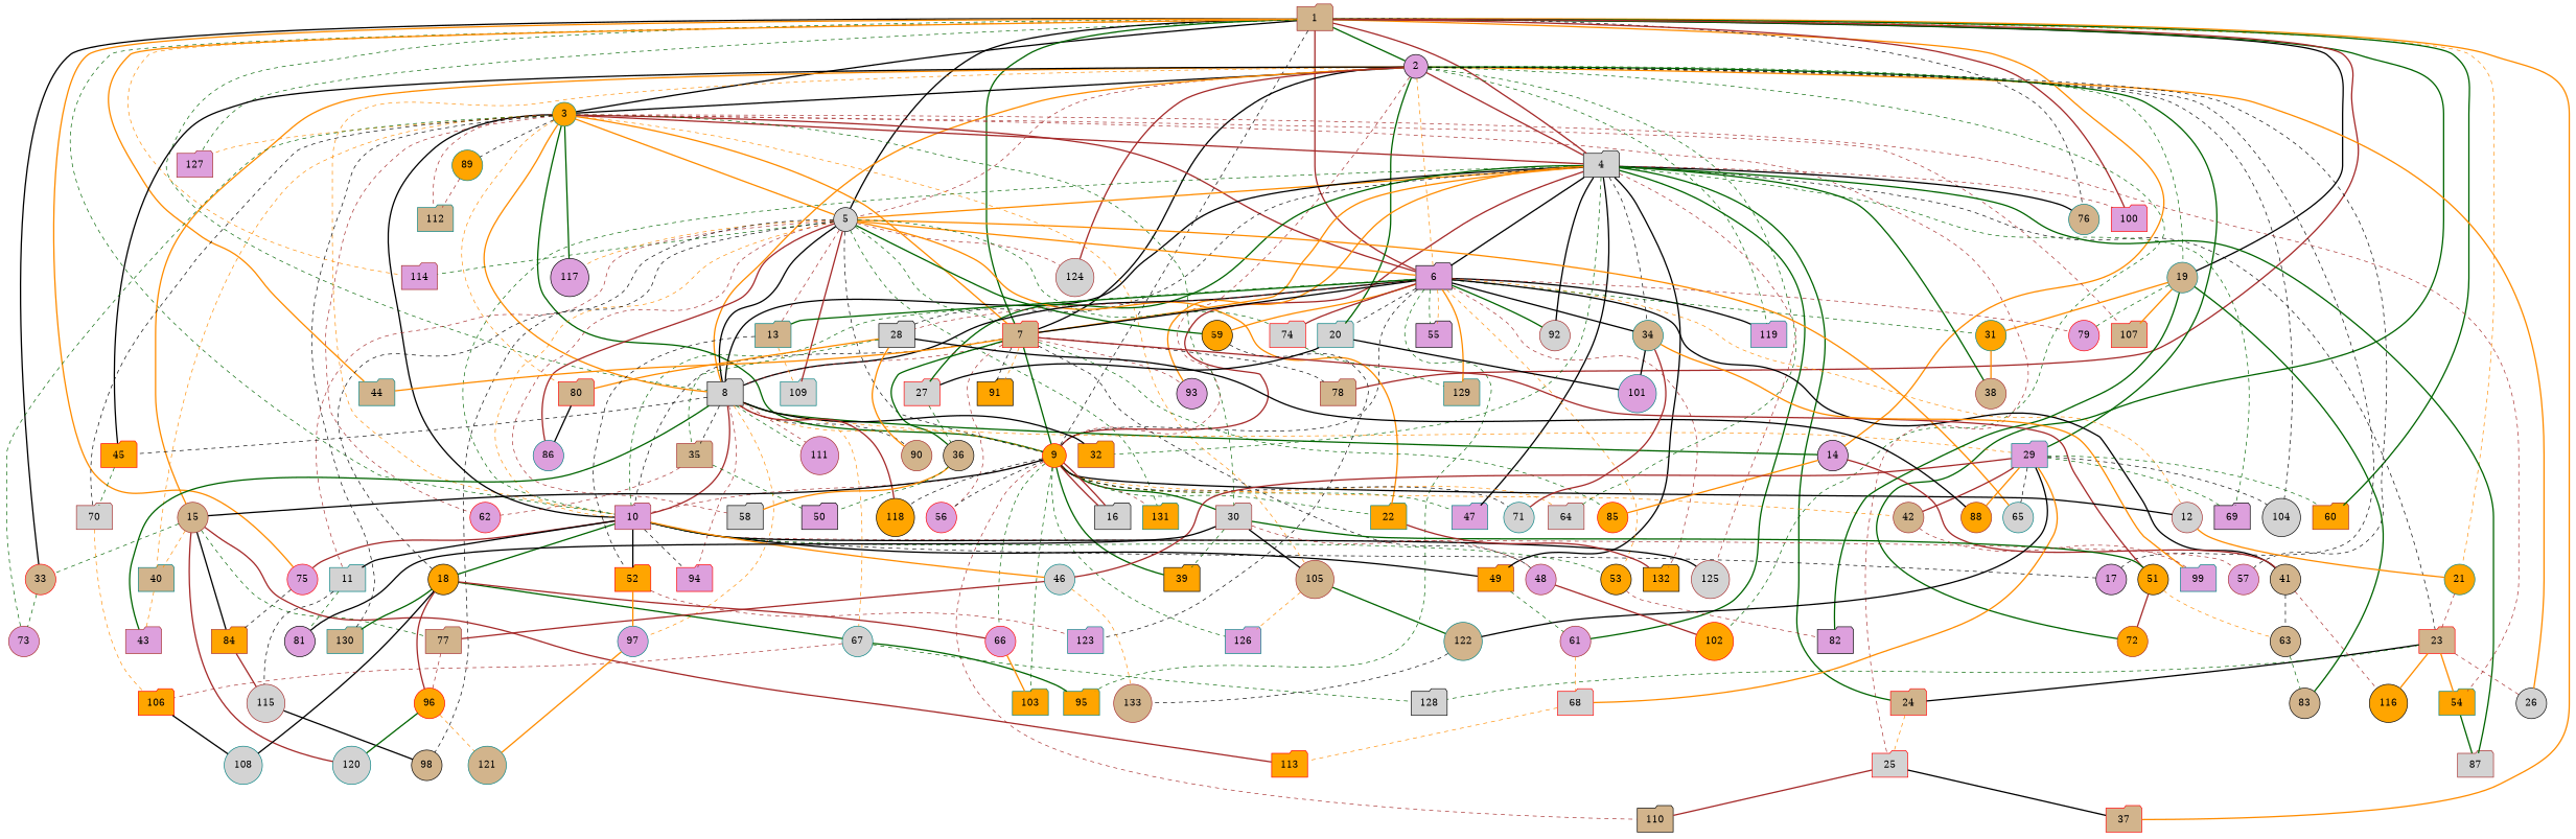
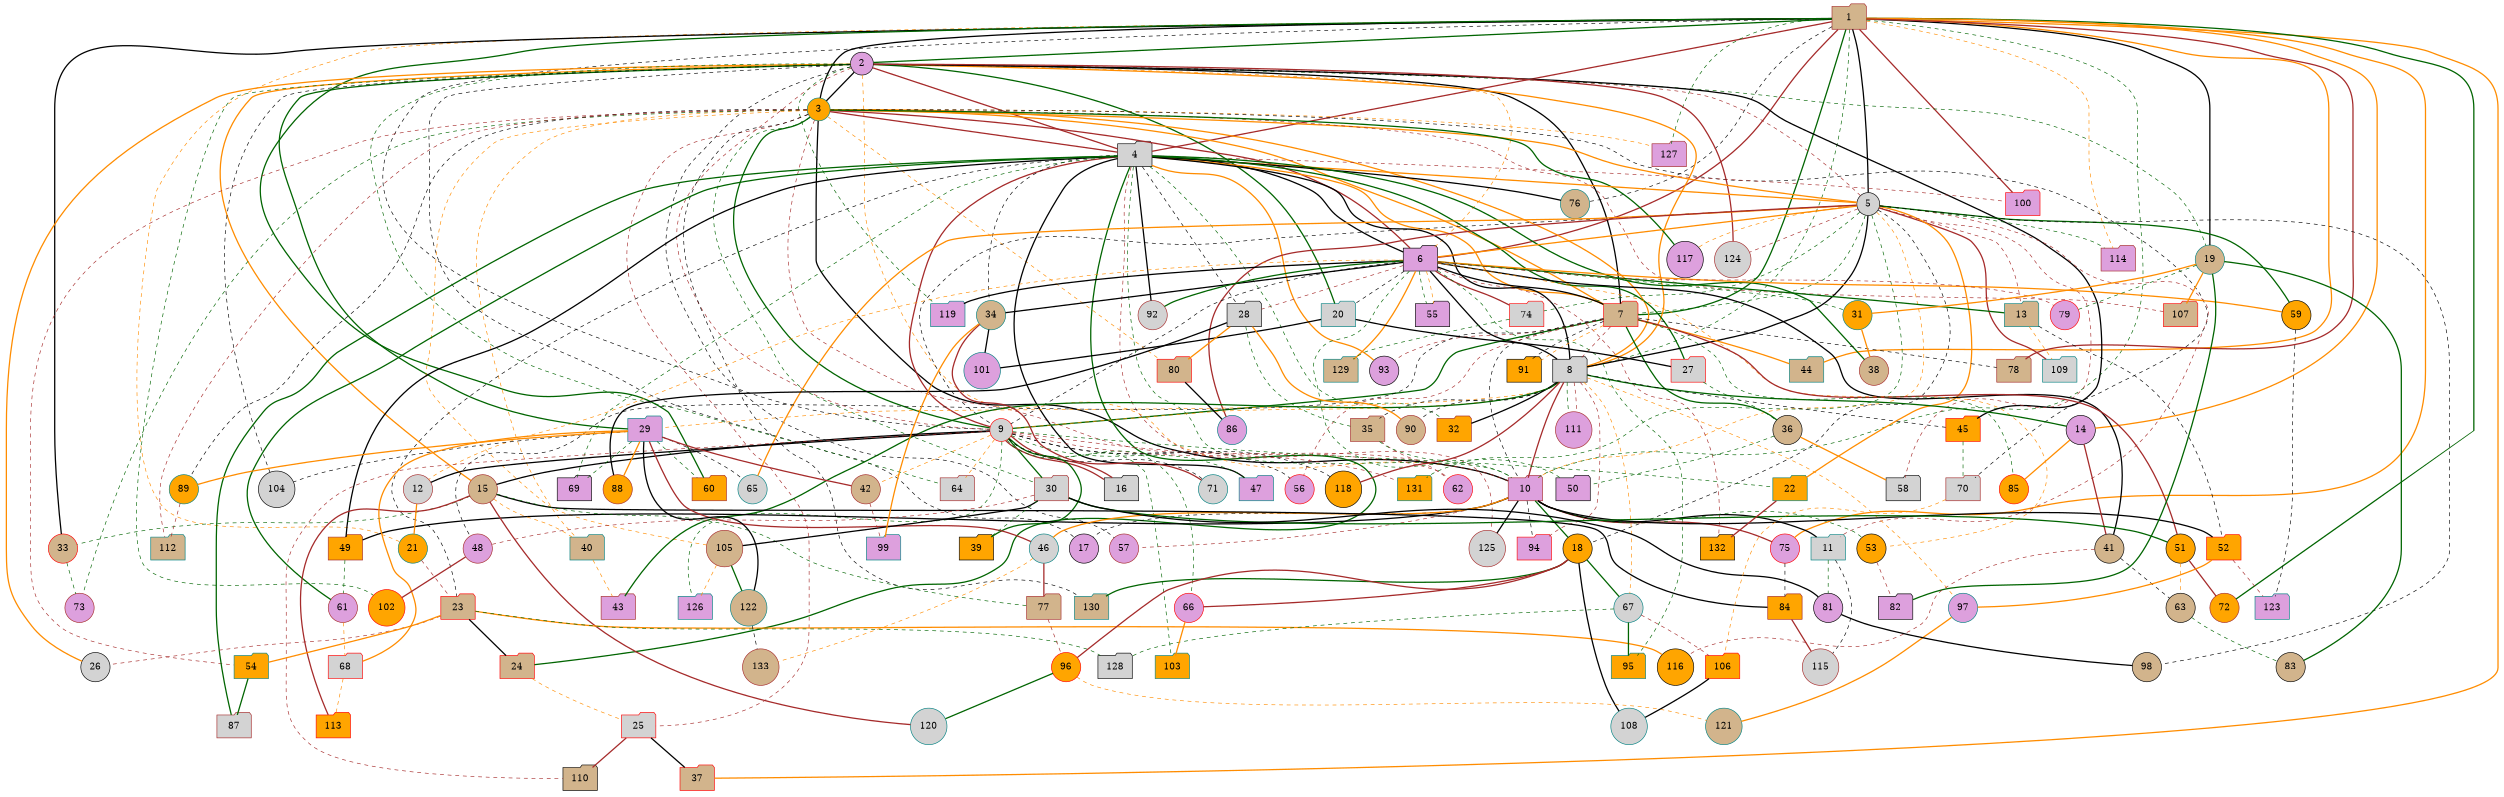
  graph {
    node [color=teal fillcolor=plum shape=folder style=filled]
    edge [color=darkgreen style=dashed]
    1 [color=brown fillcolor=tan]
    2 [color=black shape=circle]
    3 [fillcolor=orange shape=circle]
    4 [color=black fillcolor=lightgrey]
    5 [color=black fillcolor=lightgrey shape=circle]
    6 [color=black]
    7 [color=red fillcolor=tan]
    8 [color=black fillcolor=lightgrey]
-   9 [color=red fillcolor=orange shape=circle]
+   9 [color=red fillcolor=lightgrey shape=circle]
    10 [color=brown]
    14 [color=black shape=circle]
    19 [fillcolor=tan shape=circle]
    21 [fillcolor=orange shape=circle]
    33 [color=red fillcolor=tan shape=circle]
    37 [color=red fillcolor=tan]
    44 [fillcolor=tan]
    60 [color=brown fillcolor=orange]
    72 [color=brown fillcolor=orange shape=circle]
    75 [color=red shape=circle]
    76 [fillcolor=tan shape=circle]
    78 [color=brown fillcolor=tan]
    100 [color=red]
    114 [color=brown]
    127 [color=brown]
    15 [color=brown fillcolor=tan shape=circle]
    17 [color=black shape=circle]
    20 [fillcolor=lightgrey]
    26 [color=black fillcolor=lightgrey shape=circle]
    29
    45 [color=red fillcolor=orange]
    57 [color=brown shape=circle]
    64 [color=brown fillcolor=lightgrey]
    102 [color=red fillcolor=orange shape=circle]
    104 [color=black fillcolor=lightgrey shape=circle]
    119
    124 [color=brown fillcolor=lightgrey shape=circle]
    25 [color=red fillcolor=lightgrey]
    30 [color=brown fillcolor=lightgrey]
    40 [fillcolor=tan]
    54 [fillcolor=orange]
    62 [color=red shape=circle]
    70 [color=brown fillcolor=lightgrey]
    73 [color=brown shape=circle]
    80 [color=red fillcolor=tan]
    89 [fillcolor=orange shape=circle]
    105 [color=brown fillcolor=tan shape=circle]
    107 [color=red fillcolor=tan]
    112 [fillcolor=tan]
    117 [color=black shape=circle]
    130 [fillcolor=tan]
    23 [color=red fillcolor=tan]
    24 [color=red fillcolor=tan]
    27 [color=red fillcolor=lightgrey]
    28 [color=black fillcolor=lightgrey]
    32 [color=brown fillcolor=orange]
    34 [fillcolor=tan shape=circle]
    38 [color=brown fillcolor=tan shape=circle]
    47
    49 [color=brown fillcolor=orange]
    61 [color=brown shape=circle]
    69 [color=black]
    87 [color=brown fillcolor=lightgrey]
    92 [color=brown fillcolor=lightgrey shape=circle]
    93 [color=black shape=circle]
    125 [color=brown fillcolor=lightgrey shape=circle]
    109 [fillcolor=lightgrey]
    11 [fillcolor=lightgrey]
    13 [fillcolor=tan]
    18 [color=black fillcolor=orange shape=circle]
    22 [fillcolor=orange]
    58 [color=black fillcolor=lightgrey]
    59 [color=black fillcolor=orange shape=circle]
    65 [fillcolor=lightgrey shape=circle]
    74 [color=red fillcolor=lightgrey]
    86 [shape=circle]
    98 [color=black fillcolor=tan shape=circle]
    131 [fillcolor=orange]
    12 [color=brown fillcolor=lightgrey shape=circle]
    31 [fillcolor=orange shape=circle]
    41 [color=black fillcolor=tan shape=circle]
    53 [color=black fillcolor=orange shape=circle]
    55 [color=black]
    79 [color=red shape=circle]
    95 [fillcolor=orange]
    129 [fillcolor=tan]
    132 [color=black fillcolor=orange]
    36 [color=black fillcolor=tan shape=circle]
    48 [color=brown shape=circle]
    51 [color=black fillcolor=orange shape=circle]
    56 [color=red shape=circle]
    85 [color=red fillcolor=orange shape=circle]
    91 [color=black fillcolor=orange]
    35 [color=brown fillcolor=tan]
    43 [color=brown]
    67 [fillcolor=lightgrey shape=circle]
    90 [color=brown fillcolor=tan shape=circle]
    94 [color=red]
    97 [shape=circle]
    111 [color=brown shape=circle]
    118 [color=black fillcolor=orange shape=circle]
    16 [color=black fillcolor=lightgrey]
    39 [color=black fillcolor=orange]
    42 [color=brown fillcolor=tan shape=circle]
    66 [color=red shape=circle]
    71 [fillcolor=lightgrey shape=circle]
    103 [fillcolor=orange]
    110 [color=black fillcolor=tan]
    126
    46 [fillcolor=lightgrey shape=circle]
    52 [color=red fillcolor=orange]
    82 [color=black]
    83 [color=black fillcolor=tan shape=circle]
    84 [color=brown fillcolor=orange]
    77 [color=brown fillcolor=tan]
    113 [color=red fillcolor=orange]
    120 [fillcolor=lightgrey shape=circle]
    101 [shape=circle]
    88 [color=brown fillcolor=orange shape=circle]
    68 [color=red fillcolor=lightgrey]
    122 [fillcolor=tan shape=circle]
    81 [color=black shape=circle]
    106 [color=red fillcolor=orange]
    116 [color=black fillcolor=orange shape=circle]
    128 [color=black fillcolor=lightgrey]
    99
    115 [color=brown fillcolor=lightgrey shape=circle]
    96 [color=red fillcolor=orange shape=circle]
    108 [fillcolor=lightgrey shape=circle]
    123
    63 [color=black fillcolor=tan shape=circle]
    50 [color=black]
    121 [fillcolor=tan shape=circle]
    133 [color=brown fillcolor=tan shape=circle]
    1 -- 2 [style=bold]
    1 -- 3 [color=black style=bold]
    1 -- 4 [color=brown style=bold]
    1 -- 5 [color=black style=bold]
    1 -- 6 [color=brown style=bold]
    1 -- 7 [style=bold]
    1 -- 8
    1 -- 9 [color=black]
    1 -- 10
    1 -- 14 [color=darkorange style=bold]
    1 -- 19 [color=black style=bold]
    1 -- 21 [color=darkorange]
    1 -- 33 [color=black style=bold]
    1 -- 37 [color=darkorange style=bold]
    1 -- 44 [color=darkorange style=bold]
    1 -- 60 [style=bold]
    1 -- 72 [style=bold]
    1 -- 75 [color=darkorange style=bold]
    1 -- 76 [color=black]
    1 -- 78 [color=brown style=bold]
    1 -- 100 [color=brown style=bold]
    1 -- 114 [color=darkorange]
    1 -- 127
    2 -- 3 [color=black style=bold]
    2 -- 4 [color=brown style=bold]
    2 -- 5 [color=brown]
    2 -- 6 [color=darkorange]
    2 -- 7 [color=black style=bold]
    2 -- 8 [color=darkorange style=bold]
    2 -- 9 [color=brown]
    2 -- 10 [color=darkorange]
    2 -- 19
    2 -- 15 [color=darkorange style=bold]
    2 -- 17 [color=black]
    2 -- 20 [style=bold]
    2 -- 26 [color=darkorange style=bold]
    2 -- 29 [style=bold]
    2 -- 45 [color=black style=bold]
    2 -- 57 [color=black]
    2 -- 64
    2 -- 102
    2 -- 104 [color=black]
    2 -- 119
    2 -- 124 [color=brown style=bold]
    3 -- 4 [color=brown style=bold]
    3 -- 5 [color=darkorange style=bold]
    3 -- 6 [color=brown style=bold]
    3 -- 7 [color=darkorange style=bold]
    3 -- 8 [color=darkorange style=bold]
    3 -- 9 [style=bold]
    3 -- 10 [color=black style=bold]
    3 -- 127 [color=darkorange]
    3 -- 25 [color=brown]
    3 -- 30
    3 -- 40 [color=darkorange]
    3 -- 54 [color=brown]
    3 -- 62 [color=brown]
    3 -- 70 [color=black]
    3 -- 73
    3 -- 80 [color=darkorange]
    3 -- 89 [color=black]
    3 -- 105 [color=darkorange]
    3 -- 107 [color=brown]
    3 -- 112 [color=brown]
    3 -- 117 [style=bold]
    3 -- 130 [color=black]
    4 -- 5 [color=darkorange style=bold]
    4 -- 6 [color=black style=bold]
    4 -- 7 [color=darkorange style=bold]
    4 -- 8 [color=black style=bold]
    4 -- 9 [color=brown style=bold]
    4 -- 10
    4 -- 76 [color=black style=bold]
    4 -- 100 [color=brown]
    4 -- 23 [color=black]
    4 -- 24 [style=bold]
    4 -- 27 [style=bold]
    4 -- 28 [color=black]
    4 -- 32
    4 -- 34 [color=black]
    4 -- 38 [style=bold]
    4 -- 47 [color=black style=bold]
    4 -- 49 [color=black style=bold]
    4 -- 61 [style=bold]
    4 -- 69
    4 -- 87 [style=bold]
    4 -- 92 [color=black style=bold]
    4 -- 93 [color=darkorange style=bold]
    4 -- 125 [color=brown]
    5 -- 6 [color=darkorange style=bold]
    5 -- 7
    5 -- 8 [color=black style=bold]
    5 -- 9 [color=black]
    5 -- 10 [color=darkorange]
    5 -- 114
    5 -- 124 [color=brown]
    5 -- 117 [color=darkorange]
    5 -- 109 [color=brown style=bold]
    5 -- 11 [color=brown]
    5 -- 13 [color=brown]
    5 -- 18 [color=black]
    5 -- 22 [color=darkorange style=bold]
    5 -- 58 [color=brown]
    5 -- 59 [style=bold]
    5 -- 65 [color=darkorange style=bold]
    5 -- 74
    5 -- 86 [color=brown style=bold]
    5 -- 98 [color=black]
    5 -- 131
    6 -- 7 [color=black style=bold]
    6 -- 8 [color=black style=bold]
    6 -- 9 [color=black]
    6 -- 10
    6 -- 20 [color=black]
    6 -- 119 [color=black style=bold]
    6 -- 28 [color=brown]
    6 -- 34 [color=black style=bold]
    6 -- 92 [style=bold]
    6 -- 13 [style=bold]
    6 -- 59 [color=darkorange style=bold]
    6 -- 74 [color=brown style=bold]
    6 -- 12 [color=darkorange]
    6 -- 31
    6 -- 41 [color=black style=bold]
    6 -- 53 [color=darkorange]
    6 -- 55
    6 -- 55 [color=darkorange]
    6 -- 79 [color=brown]
    6 -- 95
    6 -- 129 [color=darkorange style=bold]
    6 -- 132 [color=brown]
    7 -- 8 [color=brown]
    7 -- 9 [style=bold]
    7 -- 10 [color=black]
    7 -- 44 [color=darkorange style=bold]
    7 -- 78 [color=black]
    7 -- 93 [color=brown]
    7 -- 36 [style=bold]
    7 -- 48 [color=black]
    7 -- 51 [color=brown style=bold]
    7 -- 56 [color=brown]
    7 -- 85
    7 -- 91 [color=black]
    7 -- 91 [color=darkorange]
    8 -- 9 [color=darkorange]
    8 -- 10 [color=brown style=bold]
    8 -- 14 [style=bold]
    8 -- 29 [color=darkorange]
    8 -- 45 [color=black]
    8 -- 32 [color=black style=bold]
    8 -- 35 [color=black]
    8 -- 43 [style=bold]
    8 -- 67 [color=darkorange]
    8 -- 90 [color=black]
    8 -- 94 [color=brown]
    8 -- 97 [color=darkorange]
    8 -- 111
    8 -- 111 [color=brown]
    8 -- 118 [color=brown style=bold]
    9 -- 10 [color=brown]
    9 -- 15 [color=black style=bold]
    9 -- 64 [color=darkorange]
    9 -- 30 [style=bold]
    9 -- 47
    9 -- 22
    9 -- 131 [color=brown]
    9 -- 12 [color=black style=bold]
    9 -- 56 [color=black]
    9 -- 118 [color=black]
    9 -- 16 [color=brown style=bold]
    9 -- 16 [color=brown style=bold]
    9 -- 39 [style=bold]
    9 -- 42 [color=darkorange]
    9 -- 66
    9 -- 71 [color=black]
    9 -- 103
    9 -- 110 [color=brown]
    9 -- 126
    10 -- 75 [color=brown style=bold]
    10 -- 17 [color=black]
    10 -- 57 [color=brown]
    10 -- 49 [color=black style=bold]
    10 -- 125 [color=black style=bold]
    10 -- 11 [color=black style=bold]
    10 -- 18 [style=bold]
    10 -- 53
    10 -- 94 [color=black]
    10 -- 46 [color=darkorange style=bold]
    10 -- 52 [color=black style=bold]
    14 -- 41 [color=brown style=bold]
    14 -- 85 [color=darkorange style=bold]
    19 -- 107 [color=darkorange style=bold]
    19 -- 31 [color=darkorange style=bold]
    19 -- 79
    19 -- 82 [style=bold]
    19 -- 83 [style=bold]
    21 -- 23 [color=brown]
    33 -- 73
    75 -- 84 [color=black]
    15 -- 33
    15 -- 40 [color=darkorange]
    15 -- 84 [color=black style=bold]
    15 -- 77
    15 -- 113 [color=brown style=bold]
    15 -- 120 [color=brown style=bold]
    20 -- 27 [color=black style=bold]
    20 -- 101 [color=black style=bold]
    29 -- 60
    29 -- 104 [color=black]
+   29 -- 89 [color=darkorange style=bold]
    29 -- 69
    29 -- 65 [color=black]
    29 -- 42 [color=brown style=bold]
    29 -- 46 [color=brown style=bold]
    29 -- 88 [color=darkorange style=bold]
    29 -- 68 [color=darkorange style=bold]
    29 -- 122 [color=black style=bold]
    45 -- 70
    25 -- 37 [color=black style=bold]
    25 -- 110 [color=brown style=bold]
    30 -- 105 [color=black style=bold]
    30 -- 48 [color=brown]
    30 -- 51 [style=bold]
    30 -- 39
    30 -- 81 [color=black style=bold]
    40 -- 43 [color=darkorange]
    54 -- 87 [style=bold]
    70 -- 106 [color=darkorange]
    80 -- 86 [color=black style=bold]
    89 -- 112 [color=brown]
    105 -- 126 [color=darkorange]
    105 -- 122 [style=bold]
    23 -- 26 [color=brown]
    23 -- 54 [color=darkorange style=bold]
    23 -- 24 [color=black style=bold]
    23 -- 116 [color=darkorange style=bold]
    23 -- 128
    24 -- 25 [color=darkorange]
    27 -- 36
    28 -- 80 [color=darkorange style=bold]
    28 -- 35
    28 -- 90 [color=darkorange style=bold]
    28 -- 88 [color=black style=bold]
    34 -- 71 [color=brown style=bold]
    34 -- 101 [color=black style=bold]
    34 -- 99 [color=darkorange style=bold]
    49 -- 61
    61 -- 68 [color=darkorange]
    11 -- 81
    11 -- 115 [color=black]
    13 -- 109 [color=darkorange]
    13 -- 52 [color=black]
    18 -- 130 [style=bold]
    18 -- 67 [style=bold]
    18 -- 66 [color=brown style=bold]
    18 -- 96 [color=brown style=bold]
    18 -- 108 [color=black style=bold]
    22 -- 132 [color=brown style=bold]
    59 -- 123 [color=black]
    74 -- 129
    12 -- 21 [color=darkorange style=bold]
    31 -- 38 [color=darkorange style=bold]
    41 -- 116 [color=brown]
    41 -- 63 [color=black]
    53 -- 82 [color=brown]
    36 -- 58 [color=darkorange style=bold]
    36 -- 50
    48 -- 102 [color=brown style=bold]
    51 -- 72 [color=brown style=bold]
    51 -- 63 [color=darkorange]
    35 -- 62 [color=brown]
    35 -- 50
    67 -- 95 [style=bold]
    67 -- 106 [color=brown]
    67 -- 128
    97 -- 121 [color=darkorange style=bold]
    42 -- 99 [color=brown]
    66 -- 103 [color=darkorange style=bold]
    46 -- 77 [color=brown style=bold]
    46 -- 133 [color=darkorange]
    52 -- 97 [color=darkorange style=bold]
    52 -- 123 [color=brown]
    84 -- 115 [color=brown style=bold]
    77 -- 96 [color=brown]
    68 -- 113 [color=darkorange]
    122 -- 133 [color=black]
-   115 -- 98 [color=black style=bold]
+   81 -- 98 [color=black style=bold]
    106 -- 108 [color=black style=bold]
    96 -- 120 [style=bold]
    96 -- 121 [color=darkorange]
    63 -- 83
  }
